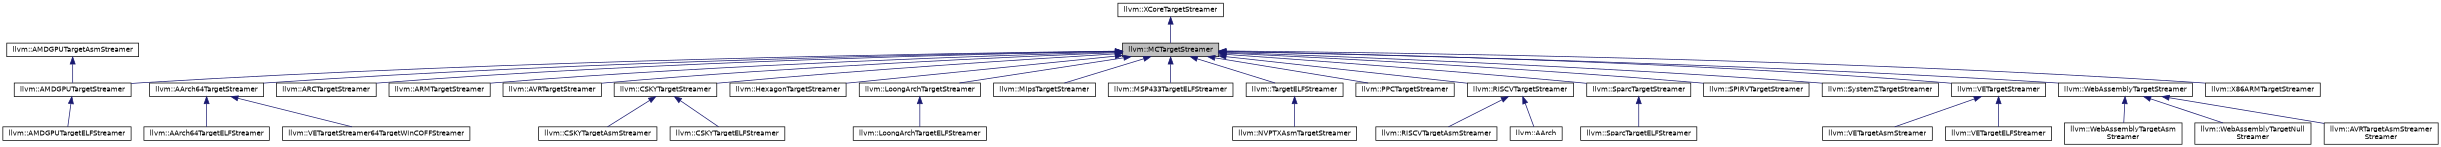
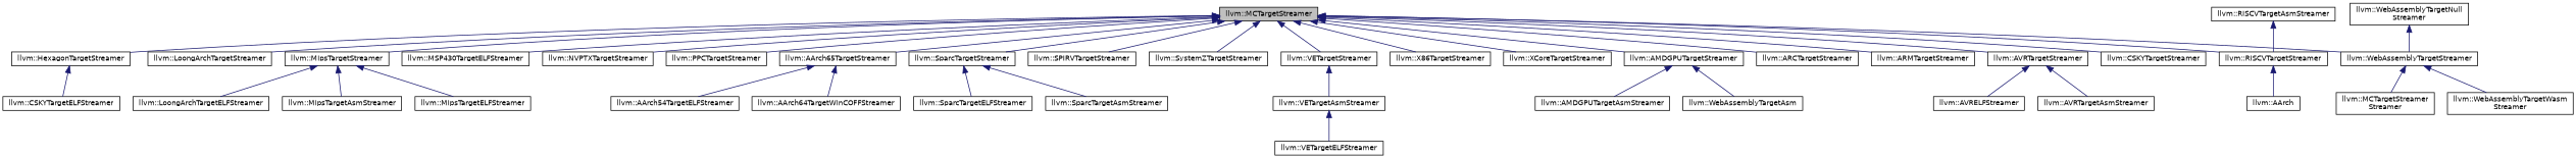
  digraph {
    rankdir=TB
    node [color=black fontname=Helvetica fontsize=10 shape=record]
    edge [color=midnightblue dir=back fontname=Helvetica fontsize=10 labelfontname=Helvetica labelfontsize=10 style=solid]
    n1 [fillcolor=grey75 fontcolor=black height=0.2 label="llvm::MCTargetStreamer" style=filled width=0.4]
-   n2 [height=0.2 label="llvm::AArch64TargetStreamer" width=0.4]
+   n2 [height=0.2 label="llvm::AArch65TargetStreamer" width=0.4]
    n3 [height=0.2 label="llvm::AMDGPUTargetStreamer" width=0.4]
    n4 [height=0.2 label="llvm::ARCTargetStreamer" width=0.4]
    n5 [height=0.2 label="llvm::ARMTargetStreamer" width=0.4]
    n6 [height=0.2 label="llvm::AVRTargetStreamer" width=0.4]
    n7 [height=0.2 label="llvm::CSKYTargetStreamer" width=0.4]
    n8 [height=0.2 label="llvm::HexagonTargetStreamer" width=0.4]
    n9 [height=0.2 label="llvm::LoongArchTargetStreamer" width=0.4]
    n10 [height=0.2 label="llvm::MipsTargetStreamer" width=0.4]
-   n11 [height=0.2 label="llvm::MSP433TargetELFStreamer" width=0.4]
-   n12 [height=0.2 label="llvm::TargetELFStreamer" width=0.4]
+   n11 [height=0.2 label="llvm::MSP430TargetELFStreamer" width=0.4]
+   n12 [height=0.2 label="llvm::NVPTXTargetStreamer" width=0.4]
    n13 [height=0.2 label="llvm::PPCTargetStreamer" width=0.4]
    n14 [height=0.2 label="llvm::RISCVTargetStreamer" width=0.4]
    n15 [height=0.2 label="llvm::SparcTargetStreamer" width=0.4]
    n16 [height=0.2 label="llvm::SPIRVTargetStreamer" width=0.4]
    n17 [height=0.2 label="llvm::SystemZTargetStreamer" width=0.4]
    n18 [height=0.2 label="llvm::VETargetStreamer" width=0.4]
    n19 [height=0.2 label="llvm::WebAssemblyTargetStreamer" width=0.4]
-   n20 [height=0.2 label="llvm::X86ARMTargetStreamer" width=0.4]
+   n20 [height=0.2 label="llvm::X86TargetStreamer" width=0.4]
    n21 [height=0.2 label="llvm::XCoreTargetStreamer" width=0.4]
-   n22 [height=0.2 label="llvm::AArch64TargetELFStreamer" width=0.4]
-   n23 [height=0.2 label="llvm::VETargetStreamer64TargetWinCOFFStreamer" width=0.4]
+   n22 [height=0.2 label="llvm::AArch54TargetELFStreamer" width=0.4]
+   n23 [height=0.2 label="llvm::AArch64TargetWinCOFFStreamer" width=0.4]
    n24 [height=0.2 label="llvm::AMDGPUTargetAsmStreamer" width=0.4]
-   n25 [height=0.2 label="llvm::AMDGPUTargetELFStreamer" width=0.4]
-   n28 [height=0.2 label="llvm::CSKYTargetAsmStreamer" width=0.4]
+   n25 [height=0.2 label="llvm::WebAssemblyTargetAsm" width=0.4]
+   n26 [height=0.2 label="llvm::AVRELFStreamer" width=0.4]
+   n27 [height=0.2 label="llvm::AVRTargetAsmStreamer" width=0.4]
    n29 [height=0.2 label="llvm::CSKYTargetELFStreamer" width=0.4]
    n30 [height=0.2 label="llvm::LoongArchTargetELFStreamer" width=0.4]
-   n33 [height=0.2 label="llvm::NVPTXAsmTargetStreamer" width=0.4]
+   n31 [height=0.2 label="llvm::MipsTargetAsmStreamer" width=0.4]
+   n32 [height=0.2 label="llvm::MipsTargetELFStreamer" width=0.4]
    n34 [height=0.2 label="llvm::RISCVTargetAsmStreamer" width=0.4]
    n35 [height=0.2 label="llvm::AArch" width=0.4]
+   n36 [height=0.2 label="llvm::SparcTargetAsmStreamer" width=0.4]
    n37 [height=0.2 label="llvm::SparcTargetELFStreamer" width=0.4]
    n38 [height=0.2 label="llvm::VETargetAsmStreamer" width=0.4]
    n39 [height=0.2 label="llvm::VETargetELFStreamer" width=0.4]
-   n40 [height=0.2 label="llvm::WebAssemblyTargetAsm\lStreamer" width=0.4]
+   n40 [height=0.2 label="llvm::MCTargetStreamer\lStreamer" width=0.4]
    n41 [height=0.2 label="llvm::WebAssemblyTargetNull\lStreamer" width=0.4]
-   n42 [height=0.2 label="llvm::AVRTargetAsmStreamer\lStreamer" width=0.4]
+   n42 [height=0.2 label="llvm::WebAssemblyTargetWasm\lStreamer" width=0.4]
    n1 -> n2
    n1 -> n3
    n1 -> n4
    n1 -> n5
    n1 -> n6
    n1 -> n7
    n1 -> n8
    n1 -> n9
    n1 -> n10
    n1 -> n11
    n1 -> n12
    n1 -> n13
    n1 -> n14
    n1 -> n15
    n1 -> n16
    n1 -> n17
    n1 -> n18
    n1 -> n19
    n1 -> n20
-   n21 -> n1
+   n1 -> n21
    n2 -> n22
    n2 -> n23
-   n24 -> n3
+   n3 -> n24
    n3 -> n25
-   n7 -> n28
-   n7 -> n29
-   n9 -> n30
-   n12 -> n33
-   n14 -> n34
+   n6 -> n26
+   n6 -> n27
+   n8 -> n29
+   n10 -> n30
+   n10 -> n31
+   n10 -> n32
+   n34 -> n14
    n14 -> n35
+   n15 -> n36
    n15 -> n37
    n18 -> n38
-   n18 -> n39
+   n38 -> n39
    n19 -> n40
-   n19 -> n41
+   n41 -> n19
    n19 -> n42
  }
